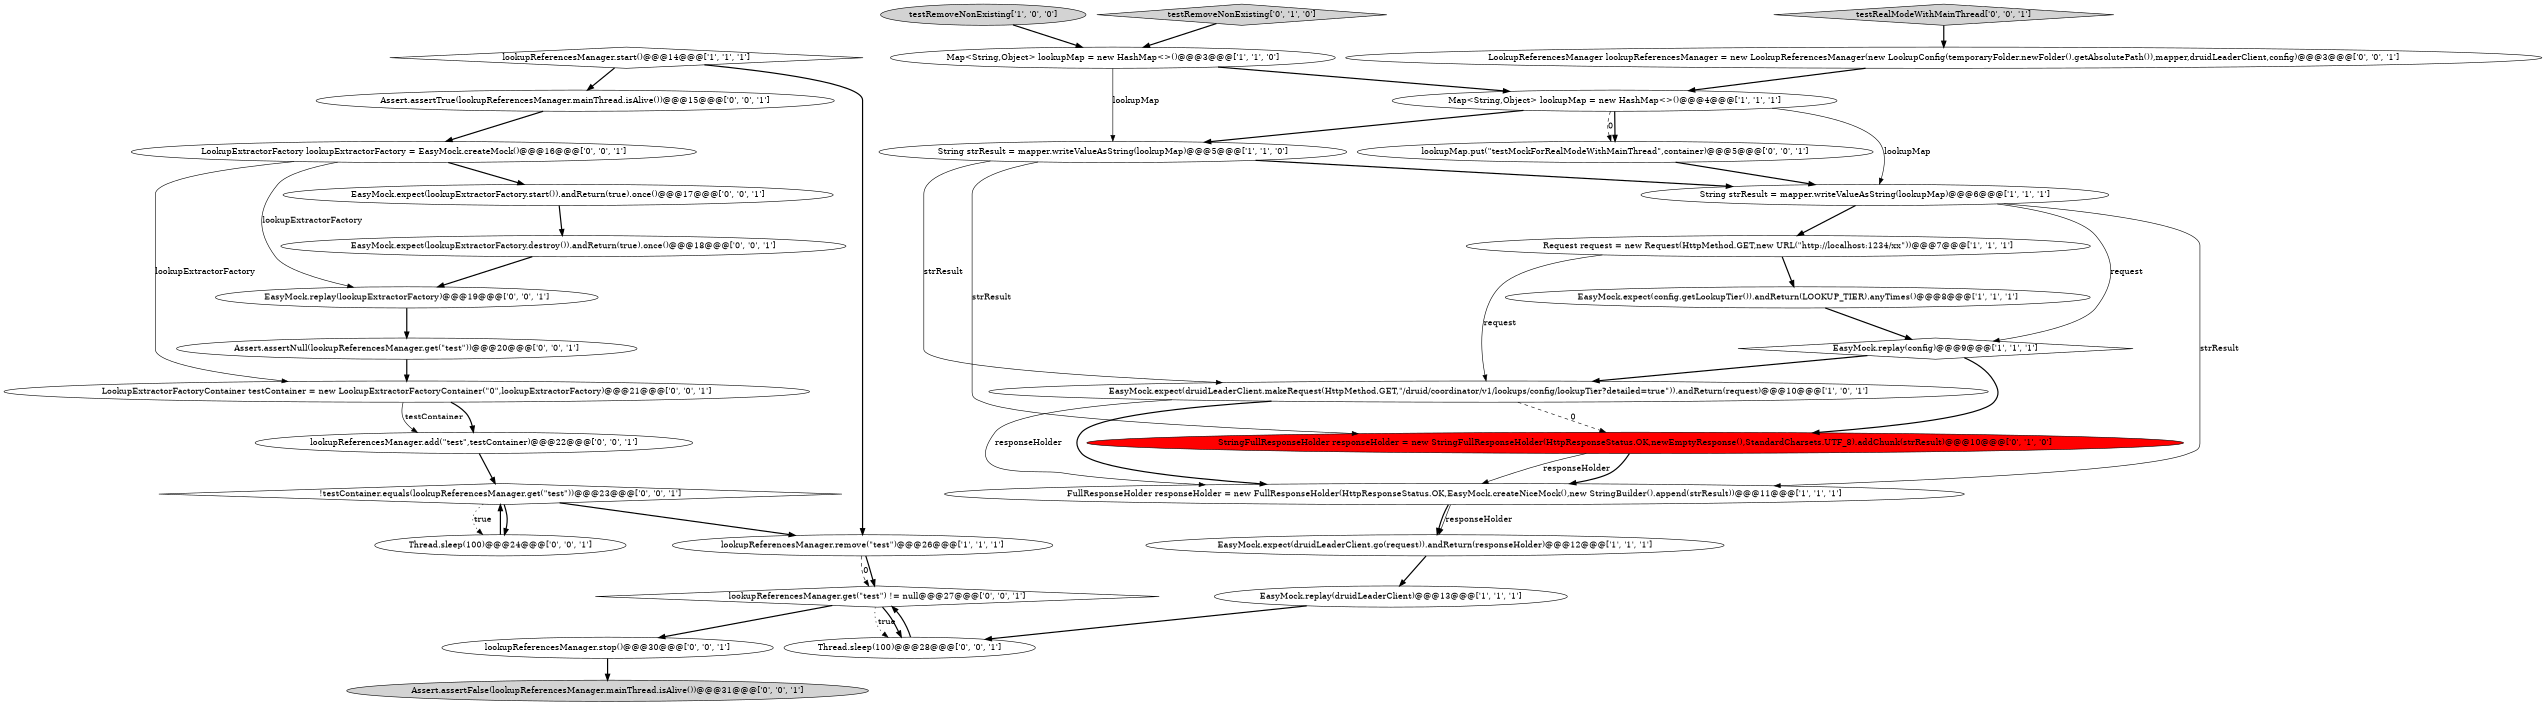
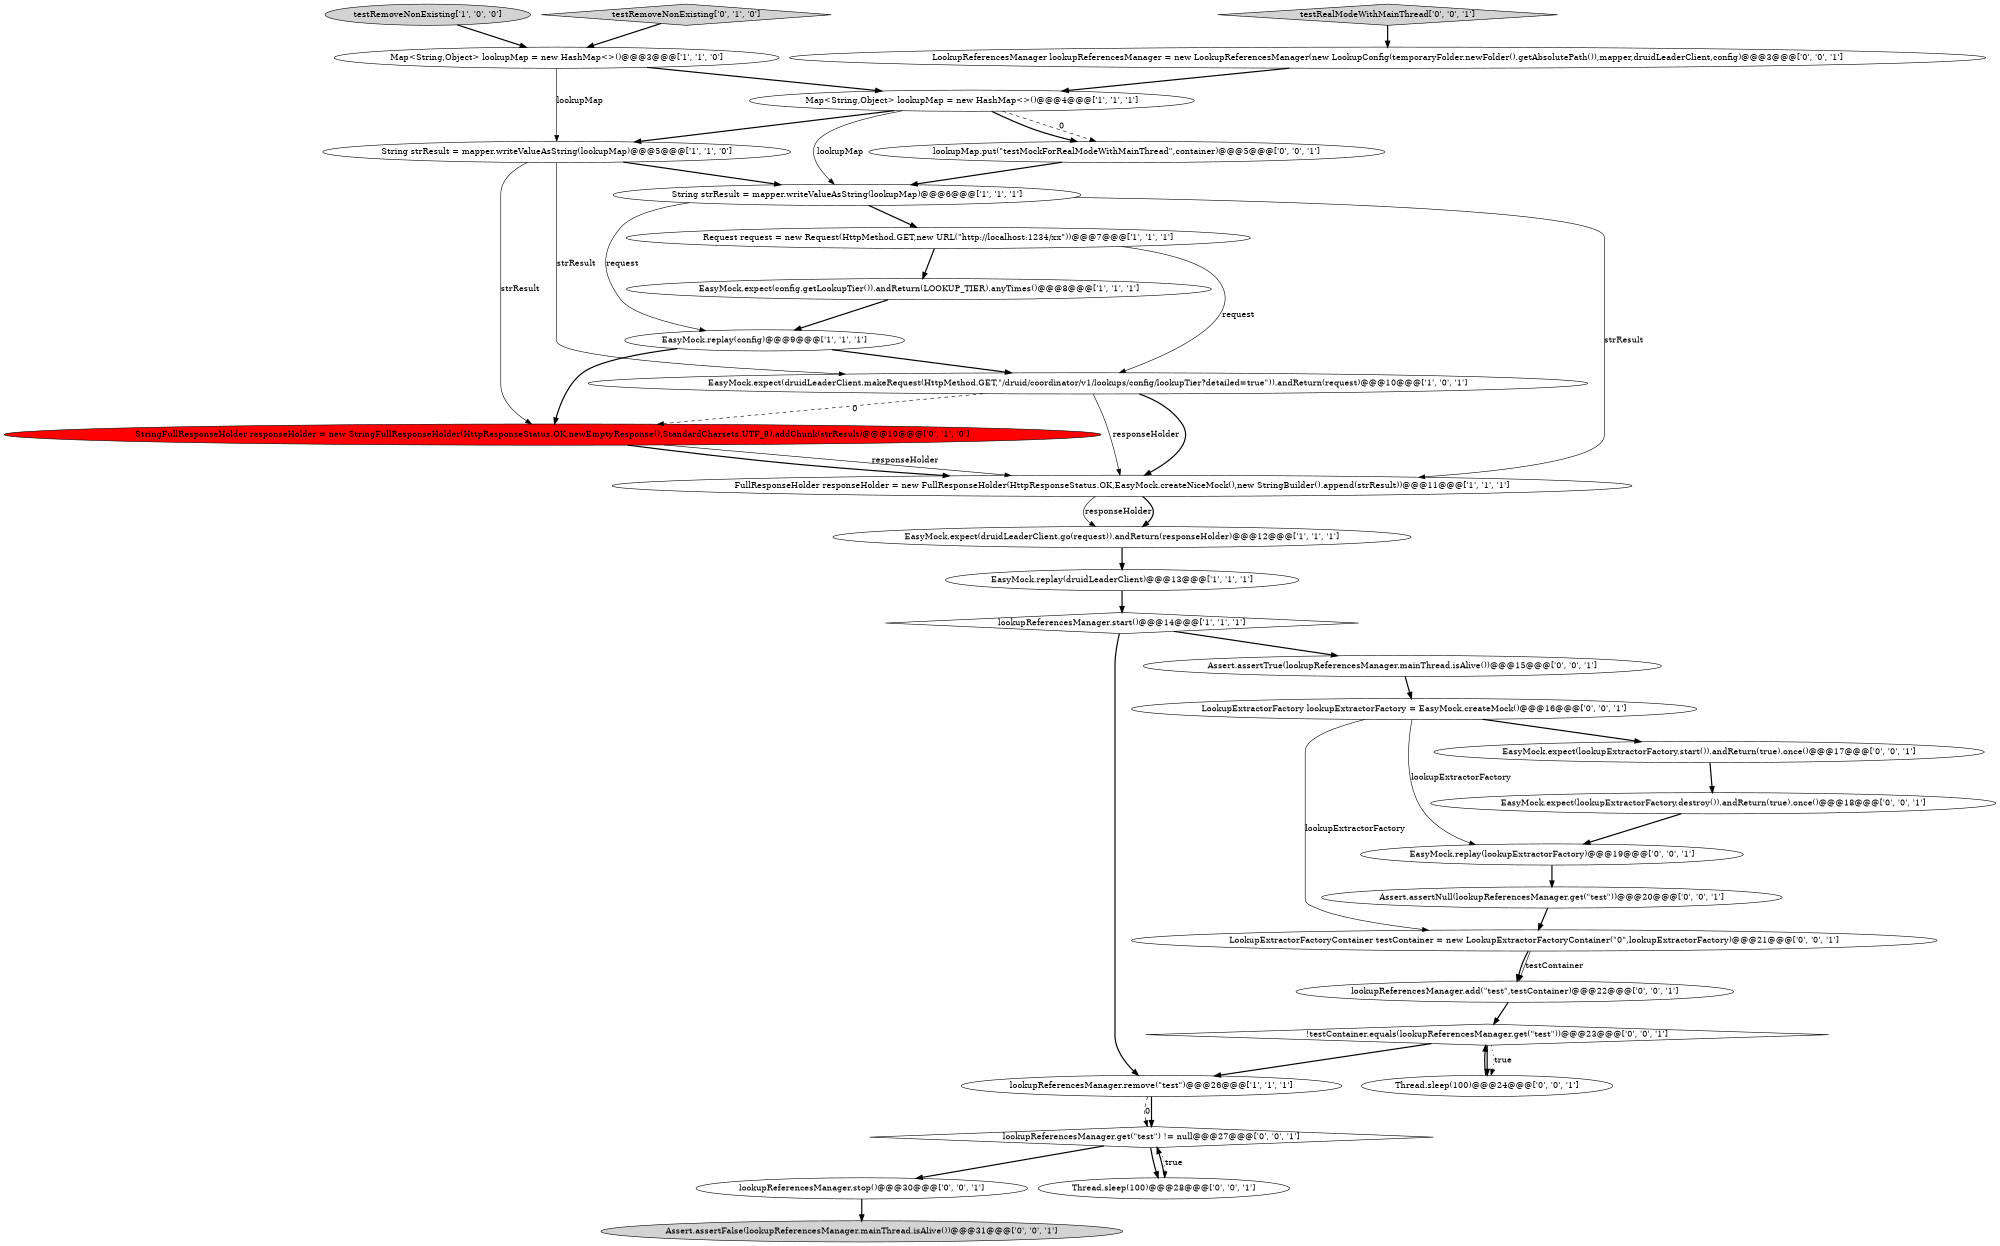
  digraph {
    node [fillcolor=white shape=ellipse style=filled]
    edge [style=bold]
    n1 [label="Assert.assertNull(lookupReferencesManager.get(\"test\"))@@@20@@@['0', '0', '1']"]
    n2 [label="LookupExtractorFactoryContainer testContainer = new LookupExtractorFactoryContainer(\"0\",lookupExtractorFactory)@@@21@@@['0', '0', '1']"]
    n3 [label="lookupReferencesManager.add(\"test\",testContainer)@@@22@@@['0', '0', '1']"]
    n4 [label="EasyMock.expect(config.getLookupTier()).andReturn(LOOKUP_TIER).anyTimes()@@@8@@@['1', '1', '1']"]
-   n5 [label="EasyMock.replay(config)@@@9@@@['1', '1', '1']" shape=diamond]
+   n5 [label="EasyMock.replay(config)@@@9@@@['1', '1', '1']"]
    n6 [label="EasyMock.expect(druidLeaderClient.makeRequest(HttpMethod.GET,\"/druid/coordinator/v1/lookups/config/lookupTier?detailed=true\")).andReturn(request)@@@10@@@['1', '0', '1']"]
    n7 [fillcolor=red label="StringFullResponseHolder responseHolder = new StringFullResponseHolder(HttpResponseStatus.OK,newEmptyResponse(),StandardCharsets.UTF_8).addChunk(strResult)@@@10@@@['0', '1', '0']"]
    n8 [label="lookupReferencesManager.start()@@@14@@@['1', '1', '1']" shape=diamond]
    n9 [label="lookupReferencesManager.remove(\"test\")@@@26@@@['1', '1', '1']"]
    n10 [label="Assert.assertTrue(lookupReferencesManager.mainThread.isAlive())@@@15@@@['0', '0', '1']"]
    n11 [label="lookupReferencesManager.get(\"test\") != null@@@27@@@['0', '0', '1']" shape=diamond]
    n12 [label="LookupExtractorFactory lookupExtractorFactory = EasyMock.createMock()@@@16@@@['0', '0', '1']"]
    n13 [label="!testContainer.equals(lookupReferencesManager.get(\"test\"))@@@23@@@['0', '0', '1']" shape=diamond]
    n14 [label="Map<String,Object> lookupMap = new HashMap<>()@@@3@@@['1', '1', '0']"]
    n15 [label="String strResult = mapper.writeValueAsString(lookupMap)@@@5@@@['1', '1', '0']"]
    n16 [label="Map<String,Object> lookupMap = new HashMap<>()@@@4@@@['1', '1', '1']"]
    n17 [label="String strResult = mapper.writeValueAsString(lookupMap)@@@6@@@['1', '1', '1']"]
    n18 [label="lookupMap.put(\"testMockForRealModeWithMainThread\",container)@@@5@@@['0', '0', '1']"]
    n19 [label="lookupReferencesManager.stop()@@@30@@@['0', '0', '1']"]
    n20 [fillcolor=lightgray label="Assert.assertFalse(lookupReferencesManager.mainThread.isAlive())@@@31@@@['0', '0', '1']"]
    n21 [label="Request request = new Request(HttpMethod.GET,new URL(\"http://localhost:1234/xx\"))@@@7@@@['1', '1', '1']"]
    n22 [label="FullResponseHolder responseHolder = new FullResponseHolder(HttpResponseStatus.OK,EasyMock.createNiceMock(),new StringBuilder().append(strResult))@@@11@@@['1', '1', '1']"]
    n23 [label="Thread.sleep(100)@@@28@@@['0', '0', '1']"]
    n24 [fillcolor=lightgray label="testRemoveNonExisting['1', '0', '0']"]
    n25 [fillcolor=lightgray label="testRemoveNonExisting['0', '1', '0']" shape=diamond]
    n26 [label="EasyMock.expect(druidLeaderClient.go(request)).andReturn(responseHolder)@@@12@@@['1', '1', '1']"]
    n27 [label="Thread.sleep(100)@@@24@@@['0', '0', '1']"]
    n28 [label="EasyMock.replay(druidLeaderClient)@@@13@@@['1', '1', '1']"]
    n29 [label="EasyMock.expect(lookupExtractorFactory.destroy()).andReturn(true).once()@@@18@@@['0', '0', '1']"]
    n30 [label="EasyMock.replay(lookupExtractorFactory)@@@19@@@['0', '0', '1']"]
    n31 [label="LookupReferencesManager lookupReferencesManager = new LookupReferencesManager(new LookupConfig(temporaryFolder.newFolder().getAbsolutePath()),mapper,druidLeaderClient,config)@@@3@@@['0', '0', '1']"]
    n32 [fillcolor=lightgray label="testRealModeWithMainThread['0', '0', '1']" shape=diamond]
    n33 [label="EasyMock.expect(lookupExtractorFactory.start()).andReturn(true).once()@@@17@@@['0', '0', '1']"]
    n1 -> n2
    n2 -> n3
    n2 -> n3 [label=testContainer style=solid]
    n3 -> n13
    n4 -> n5
    n5 -> n6
    n5 -> n7
    n6 -> n7 [label=0 style=dashed]
    n6 -> n22 [label=responseHolder style=solid]
    n6 -> n22
    n7 -> n22 [label=responseHolder style=solid]
    n7 -> n22
    n8 -> n9
    n8 -> n10
    n9 -> n11 [label=0 style=dashed]
    n9 -> n11
    n10 -> n12
    n11 -> n19
    n11 -> n23 [label=true style=dotted]
    n11 -> n23
    n12 -> n2 [label=lookupExtractorFactory style=solid]
    n12 -> n30 [label=lookupExtractorFactory style=solid]
    n12 -> n33
    n13 -> n9
    n13 -> n27
    n13 -> n27 [label=true style=dotted]
    n14 -> n15 [label=lookupMap style=solid]
    n14 -> n16
    n15 -> n6 [label=strResult style=solid]
    n15 -> n7 [label=strResult style=solid]
    n15 -> n17
    n16 -> n15
    n16 -> n17 [label=lookupMap style=solid]
    n16 -> n18 [label=0 style=dashed]
    n16 -> n18
    n17 -> n5 [label=request style=solid]
    n17 -> n21
    n17 -> n22 [label=strResult style=solid]
    n18 -> n17
    n19 -> n20
    n21 -> n4
    n21 -> n6 [label=request style=solid]
    n22 -> n26 [label=responseHolder style=solid]
    n22 -> n26
    n23 -> n11
    n24 -> n14
    n25 -> n14
    n26 -> n28
    n27 -> n13
-   n28 -> n23
+   n28 -> n8
    n29 -> n30
    n30 -> n1
    n31 -> n16
    n32 -> n31
    n33 -> n29
  }
